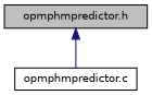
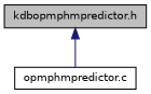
  digraph {
    node [color=black fontname=Helvetica fontsize=10 shape=record style=filled]
-   n1 [fillcolor=grey75 fontcolor=black height=0.2 label="opmphmpredictor.h" width=0.4]
+   n1 [fillcolor=grey75 fontcolor=black height=0.2 label="kdbopmphmpredictor.h" width=0.4]
    n2 [fillcolor=white height=0.2 label="opmphmpredictor.c" width=0.4]
    n1 -> n2 [color=midnightblue dir=back fontname=Helvetica fontsize=10 labelfontname=Helvetica labelfontsize=10 style=solid]
  }
